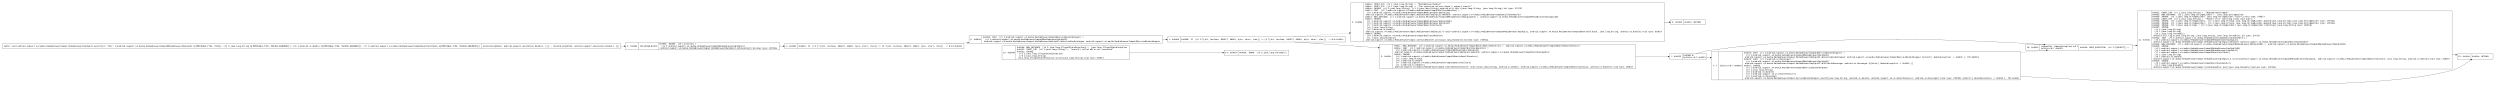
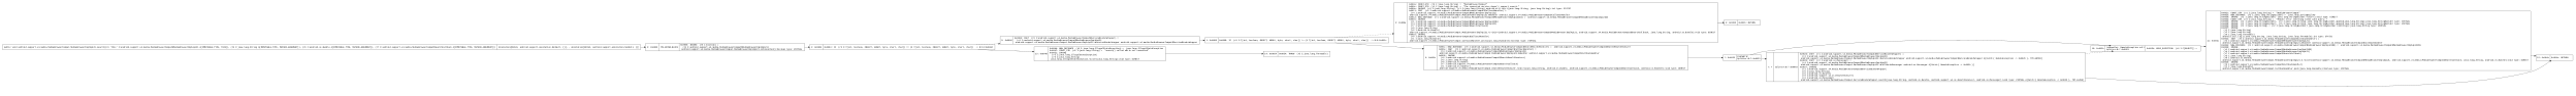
  digraph {
    fontname="Liberation Mono"
    rankdir=LR
    node [fontname="Liberation Mono" shape=record]
    edge [fontname="Liberation Mono"]
    n1 [label="{0\:\ 0x0000|MTH_ENTER_BLOCK\l|0x0000: INVOKE  (r0 I:boolean) = \l  (r4 I:android.support.v4.media.MediaBrowserCompat$MediaBrowserImplApi21)\l android.support.v4.media.MediaBrowserCompat.MediaBrowserImplApi21.isConnected():boolean type: VIRTUAL \l}"]
    n2 [label="{1\:\ 0x0004|0x0004: IF  (r0 I:?[int, boolean, OBJECT, ARRAY, byte, short, char]) == (0 ?[int, boolean, OBJECT, ARRAY, byte, short, char])  \-\> B:13:0x004d \l}"]
    n3 [label="{2\:\ 0x0006|0x0006: IGET  (r0 I:android.support.v4.media.MediaBrowserCompat$ServiceBinderWrapper) = \l  (r4 I:android.support.v4.media.MediaBrowserCompat$MediaBrowserImplApi21)\l android.support.v4.media.MediaBrowserCompat.MediaBrowserImplApi21.mServiceBinderWrapper android.support.v4.media.MediaBrowserCompat$ServiceBinderWrapper \l}"]
    n4 [label="{13\:\ 0x004d|0x004d: NEW_INSTANCE  (r5 I:java.lang.IllegalStateException) =  java.lang.IllegalStateException \l0x004f: CONST_STR  (r6 I:java.lang.String) =  \"search() called while not connected\" \l0x0051: INVOKE  \l  (r5 I:java.lang.IllegalStateException)\l  (r6 I:java.lang.String)\l java.lang.IllegalStateException.\<init\>(java.lang.String):void type: DIRECT \l}"]
    n5 [label="{3\:\ 0x0008|0x0008: IF  (r0 I:?[int, boolean, OBJECT, ARRAY, byte, short, char]) != (0 ?[int, boolean, OBJECT, ARRAY, byte, short, char])  \-\> B:6:0x001c \l}"]
    n6 [label="{14\:\ 0x0054|0x0054: THROW  (r5 I:java.lang.Throwable) \l}"]
    n7 [label="{4\:\ 0x000a|0x000a: CONST_STR  (r0 I:java.lang.String) =  \"MediaBrowserCompat\" \l0x000c: CONST_STR  (r1 I:java.lang.String) =  \"The connected service doesn't support search.\" \l0x000e: INVOKE  (r0 I:java.lang.String), (r1 I:java.lang.String) android.util.Log.i(java.lang.String, java.lang.String):int type: STATIC \l0x0011: IGET  (r0 I:android.support.v4.media.MediaBrowserCompat$CallbackHandler) = \l  (r4 I:android.support.v4.media.MediaBrowserCompat$MediaBrowserImplApi21)\l android.support.v4.media.MediaBrowserCompat.MediaBrowserImplApi21.mHandler android.support.v4.media.MediaBrowserCompat$CallbackHandler \l0x0013: NEW_INSTANCE  (r1 I:android.support.v4.media.MediaBrowserCompat$MediaBrowserImplApi21$4) =  android.support.v4.media.MediaBrowserCompat$MediaBrowserImplApi21$4 \l0x0015: INVOKE  \l  (r1 I:android.support.v4.media.MediaBrowserCompat$MediaBrowserImplApi21$4)\l  (r4 I:android.support.v4.media.MediaBrowserCompat$MediaBrowserImplApi21)\l  (r7 I:android.support.v4.media.MediaBrowserCompat$SearchCallback)\l  (r5 I:java.lang.String)\l  (r6 I:android.os.Bundle)\l android.support.v4.media.MediaBrowserCompat.MediaBrowserImplApi21.4.\<init\>(android.support.v4.media.MediaBrowserCompat$MediaBrowserImplApi21, android.support.v4.media.MediaBrowserCompat$SearchCallback, java.lang.String, android.os.Bundle):void type: DIRECT \l0x0018: INVOKE  \l  (r0 I:android.support.v4.media.MediaBrowserCompat$CallbackHandler)\l  (r1 I:java.lang.Runnable)\l android.support.v4.media.MediaBrowserCompat.CallbackHandler.post(java.lang.Runnable):boolean type: VIRTUAL \l}"]
    n8 [label="{6\:\ 0x001c|0x001c: NEW_INSTANCE  (r0 I:android.support.v4.media.MediaBrowserCompat$SearchResultReceiver) =  android.support.v4.media.MediaBrowserCompat$SearchResultReceiver \l0x001e: IGET  (r1 I:android.support.v4.media.MediaBrowserCompat$CallbackHandler) = \l  (r4 I:android.support.v4.media.MediaBrowserCompat$MediaBrowserImplApi21)\l android.support.v4.media.MediaBrowserCompat.MediaBrowserImplApi21.mHandler android.support.v4.media.MediaBrowserCompat$CallbackHandler \l8x0020: INVOKE  \l  (r0 I:android.support.v4.media.MediaBrowserCompat$SearchResultReceiver)\l  (r5 I:java.lang.String)\l  (r6 I:android.os.Bundle)\l  (r7 I:android.support.v4.media.MediaBrowserCompat$SearchCallback)\l  (r1 I:android.os.Handler)\l android.support.v4.media.MediaBrowserCompat.SearchResultReceiver.\<init\>(java.lang.String, android.os.Bundle, android.support.v4.media.MediaBrowserCompat$SearchCallback, android.os.Handler):void type: DIRECT \l}"]
    n9 [label="{5\:\ 0x001b|0x001b: RETURN   \l}"]
    n10 [label="{7\:\ 0x0023|SYNTHETIC\lSplitter:B:7:0x0023\l}"]
    n11 [label="{8\:\ ?|Splitter:B:7:0x0063\l|0x0023: IGET  (r1 I:android.support.v4.media.MediaBrowserCompat$ServiceBinderWrapper) = \l  (r4 I:android.support.v4.media.MediaBrowserCompat$MediaBrowserImplApi21)\l android.support.v4.media.MediaBrowserCompat.MediaBrowserImplApi21.mServiceBinderWrapper android.support.v4.media.MediaBrowserCompat$ServiceBinderWrapper A[Catch:\{ RemoteException \-\> 0x002b \}, TRY_ENTER]\l0x0025: IGET  (r2 I:android.os.Messenger) = \l  (r4 I:android.support.v4.media.MediaBrowserCompat$MediaBrowserImplApi21)\l android.support.v4.media.MediaBrowserCompat.MediaBrowserImplApi21.mCallbacksMessenger android.os.Messenger A[Catch:\{ RemoteException \-\> 0x002b \}]\l0x0027: INVOKE  \l  (r1 I:android.support.v4.media.MediaBrowserCompat$ServiceBinderWrapper)\l  (r5 I:java.lang.String)\l  (r6 I:android.os.Bundle)\l  (r0 I:android.support.v4.os.ResultReceiver)\l  (r2 I:android.os.Messenger)\l android.support.v4.media.MediaBrowserCompat.ServiceBinderWrapper.search(java.lang.String, android.os.Bundle, android.support.v4.os.ResultReceiver, android.os.Messenger):void type: VIRTUAL A[Catch:\{ RemoteException \-\> 0x002b \}, TRY_LEAVE]\l}"]
    n12 [label="{10\:\ 0x002b|ExcHandler: RemoteException null\lSplitter:B:7:0x0023\l|0x002b: MOVE_EXCEPTION  (r0 I:?[OBJECT]) =  \l}"]
    n13 [label="{12\:\ 0x004c|0x004c: RETURN   \l}"]
    n14 [label="{11\:\ 0x002c|0x002c: CONST_STR  (r1 I:java.lang.String) =  \"MediaBrowserCompat\" \l0x002e: NEW_INSTANCE  (r2 I:java.lang.StringBuilder) =  java.lang.StringBuilder \l0x0030: INVOKE  (r2 I:java.lang.StringBuilder) java.lang.StringBuilder.\<init\>():void type: DIRECT \l0x0033: CONST_STR  (r3 I:java.lang.String) =  \"Remote error searching items with query: \" \l0x0035: INVOKE  (r2 I:java.lang.StringBuilder), (r3 I:java.lang.String) java.lang.StringBuilder.append(java.lang.String):java.lang.StringBuilder type: VIRTUAL \l0x0038: INVOKE  (r2 I:java.lang.StringBuilder), (r5 I:java.lang.String) java.lang.StringBuilder.append(java.lang.String):java.lang.StringBuilder type: VIRTUAL \l0x003b: INVOKE  (r2 I:java.lang.String) = (r2 I:java.lang.StringBuilder) java.lang.StringBuilder.toString():java.lang.String type: VIRTUAL \l0x003f: INVOKE  \l  (r1 I:java.lang.String)\l  (r2 I:java.lang.String)\l  (r0 I:java.lang.Throwable)\l android.util.Log.i(java.lang.String, java.lang.String, java.lang.Throwable):int type: STATIC \l0x0042: IGET  (r0 I:android.support.v4.media.MediaBrowserCompat$CallbackHandler) = \l  (r4 I:android.support.v4.media.MediaBrowserCompat$MediaBrowserImplApi21)\l android.support.v4.media.MediaBrowserCompat.MediaBrowserImplApi21.mHandler android.support.v4.media.MediaBrowserCompat$CallbackHandler \l0x0044: NEW_INSTANCE  (r1 I:android.support.v4.media.MediaBrowserCompat$MediaBrowserImplApi21$5) =  android.support.v4.media.MediaBrowserCompat$MediaBrowserImplApi21$5 \l0x0046: INVOKE  \l  (r1 I:android.support.v4.media.MediaBrowserCompat$MediaBrowserImplApi21$5)\l  (r4 I:android.support.v4.media.MediaBrowserCompat$MediaBrowserImplApi21)\l  (r7 I:android.support.v4.media.MediaBrowserCompat$SearchCallback)\l  (r5 I:java.lang.String)\l  (r6 I:android.os.Bundle)\l android.support.v4.media.MediaBrowserCompat.MediaBrowserImplApi21.5.\<init\>(android.support.v4.media.MediaBrowserCompat$MediaBrowserImplApi21, android.support.v4.media.MediaBrowserCompat$SearchCallback, java.lang.String, android.os.Bundle):void type: DIRECT \l0x0049: INVOKE  \l  (r0 I:android.support.v4.media.MediaBrowserCompat$CallbackHandler)\l  (r1 I:java.lang.Runnable)\l android.support.v4.media.MediaBrowserCompat.CallbackHandler.post(java.lang.Runnable):boolean type: VIRTUAL \l}"]
    n15 [label="{public void android.support.v4.media.MediaBrowserCompat.MediaBrowserImplApi21.search((r4 'this' I:android.support.v4.media.MediaBrowserCompat$MediaBrowserImplApi21 A[IMMUTABLE_TYPE, THIS]), (r5 I:java.lang.String A[IMMUTABLE_TYPE, METHOD_ARGUMENT]), (r6 I:android.os.Bundle A[IMMUTABLE_TYPE, METHOD_ARGUMENT]), (r7 I:android.support.v4.media.MediaBrowserCompat$SearchCallback A[IMMUTABLE_TYPE, METHOD_ARGUMENT]))  | Annotation[BUILD, android.support.annotation.NonNull, \{\}], , Annotation[BUILD, android.support.annotation.NonNull, \{\}]\l}"]
    n1 -> n2
    n2 -> n3 [style=dashed]
+   n2 -> n4
    n3 -> n5
    n4 -> n6
    n5 -> n7 [style=dashed]
    n5 -> n8
    n7 -> n9
    n8 -> n10
    n10 -> n11
    n10 -> n12
    n11 -> n12 [style=dashed]
    n11 -> n13
    n12 -> n14
    n14 -> n13
    n15 -> n1
  }
